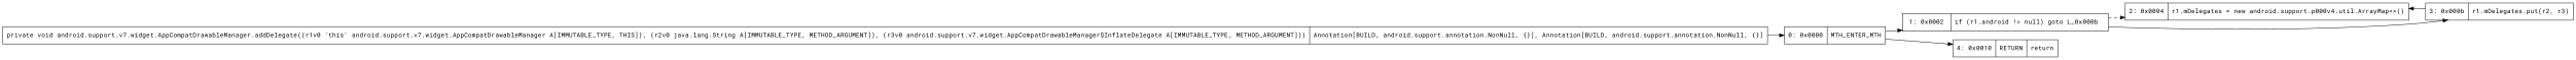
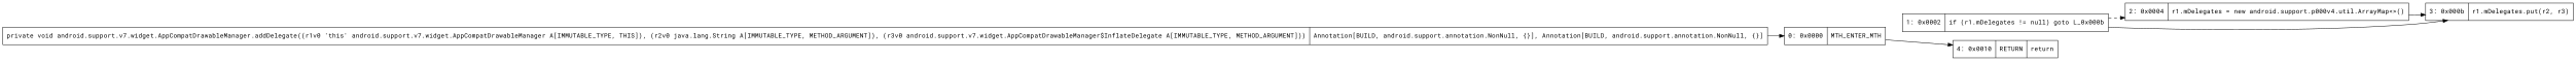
  digraph {
    fontname="Roboto Mono"
    rankdir=LR
    node [fontname="Roboto Mono" shape=record]
    edge [fontname="Roboto Mono"]
    n1 [label="{0\:\ 0x0000|MTH_ENTER_MTH\l}"]
-   n2 [label="{1\:\ 0x0002|if (r1.android != null) goto L_0x000b\l}"]
+   n2 [label="{1\:\ 0x0002|if (r1.mDelegates != null) goto L_0x000b\l}"]
    n3 [label="{4\:\ 0x0010|RETURN\l|return\l}"]
    n4 [label="{2\:\ 0x0004|r1.mDelegates = new android.support.p000v4.util.ArrayMap\<\>()\l}"]
    n5 [label="{3\:\ 0x000b|r1.mDelegates.put(r2, r3)\l}"]
    n6 [label="{private void android.support.v7.widget.AppCompatDrawableManager.addDelegate((r1v0 'this' android.support.v7.widget.AppCompatDrawableManager A[IMMUTABLE_TYPE, THIS]), (r2v0 java.lang.String A[IMMUTABLE_TYPE, METHOD_ARGUMENT]), (r3v0 android.support.v7.widget.AppCompatDrawableManager$InflateDelegate A[IMMUTABLE_TYPE, METHOD_ARGUMENT]))  | Annotation[BUILD, android.support.annotation.NonNull, \{\}], Annotation[BUILD, android.support.annotation.NonNull, \{\}]\l}"]
-   n1 -> n2
    n1 -> n3
    n2 -> n4 [style=dashed]
    n2 -> n5
-   n5 -> n4
+   n4 -> n5
    n6 -> n1
  }
